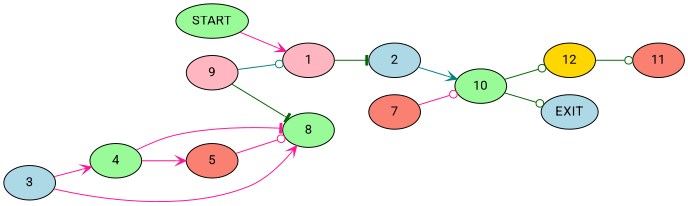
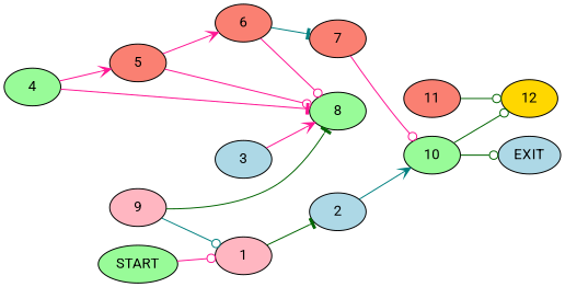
  digraph {
    fontname=Roboto
    rankdir=LR
    node [fillcolor=palegreen fontname=Roboto style=filled]
    edge [arrowhead=odot color=deeppink fontname=Roboto]
    n1 [label=START]
    1 [fillcolor=lightpink]
    2 [fillcolor=lightblue]
    10
    3 [fillcolor=lightblue]
    4
    8
    12 [fillcolor=gold]
    n9 [fillcolor=lightblue label=EXIT]
    5 [fillcolor=salmon]
+   6 [fillcolor=salmon]
    7 [fillcolor=salmon]
    9 [fillcolor=lightpink]
    11 [fillcolor=salmon]
-   n1 -> 1 [arrowhead=vee]
+   n1 -> 1
    1 -> 2 [arrowhead=tee color=darkgreen]
    2 -> 10 [arrowhead=vee color=teal]
    10 -> 12 [color=darkgreen tailport=s2]
    10 -> n9 [color=darkgreen]
-   3 -> 4 [arrowhead=vee]
    3 -> 8 [arrowhead=vee]
    4 -> 8 [arrowhead=tee]
    4 -> 5 [arrowhead=vee]
    5 -> 8
+   5 -> 6 [arrowhead=vee]
+   6 -> 8
+   6 -> 7 [arrowhead=tee color=teal]
    7 -> 10
    9 -> 1 [color=teal]
    9 -> 8 [arrowhead=tee color=darkgreen]
-   12 -> 11 [color=darkgreen]
+   11 -> 12 [color=darkgreen]
  }
